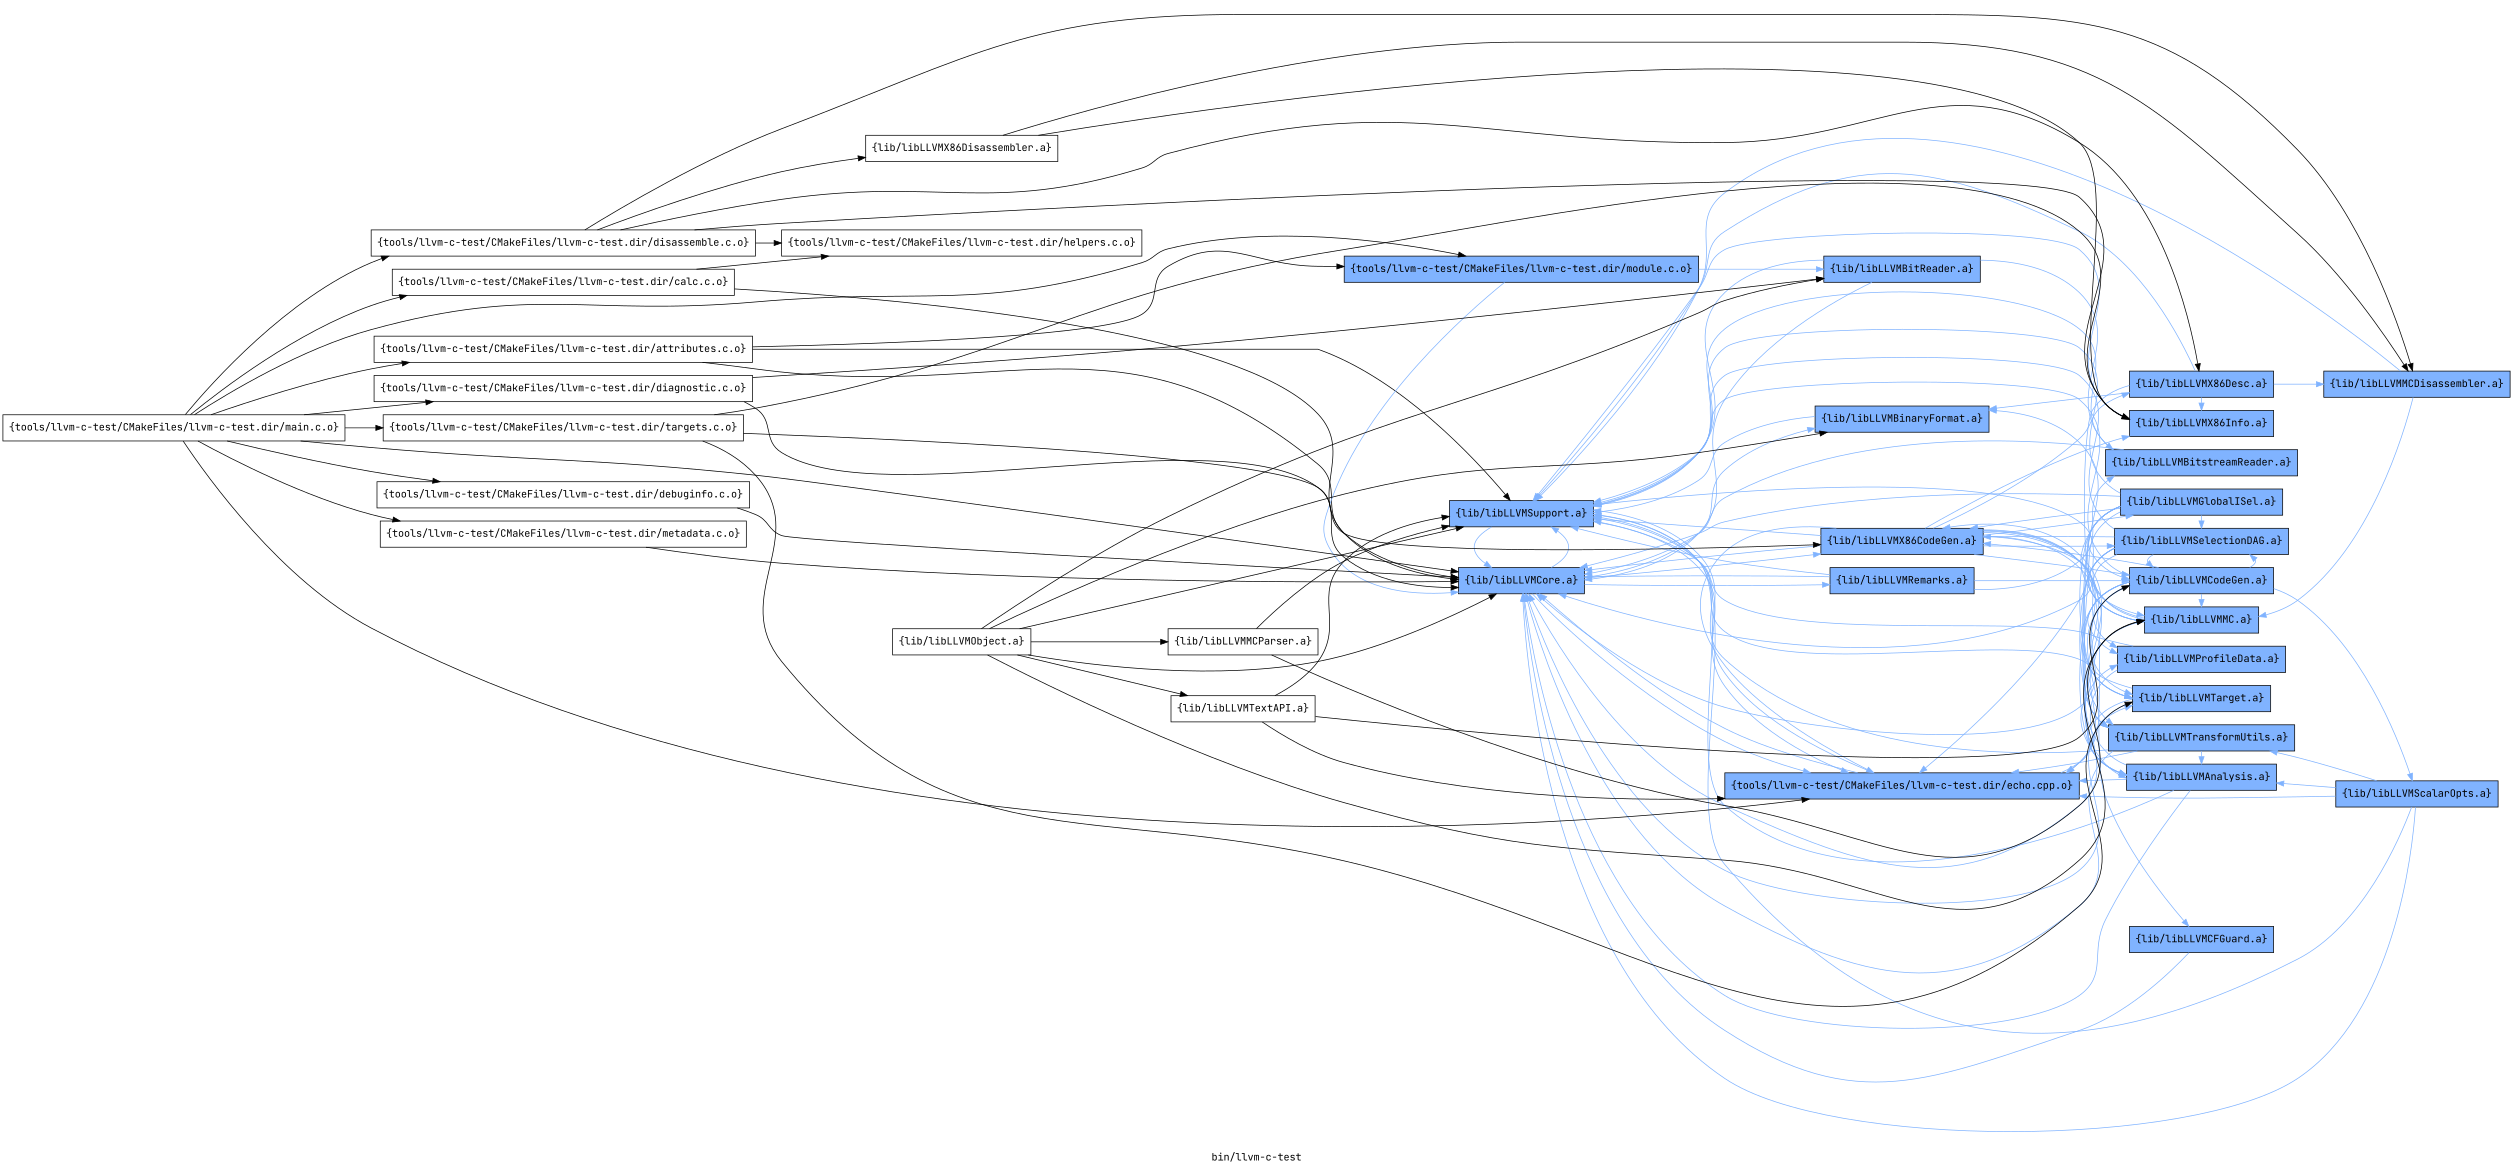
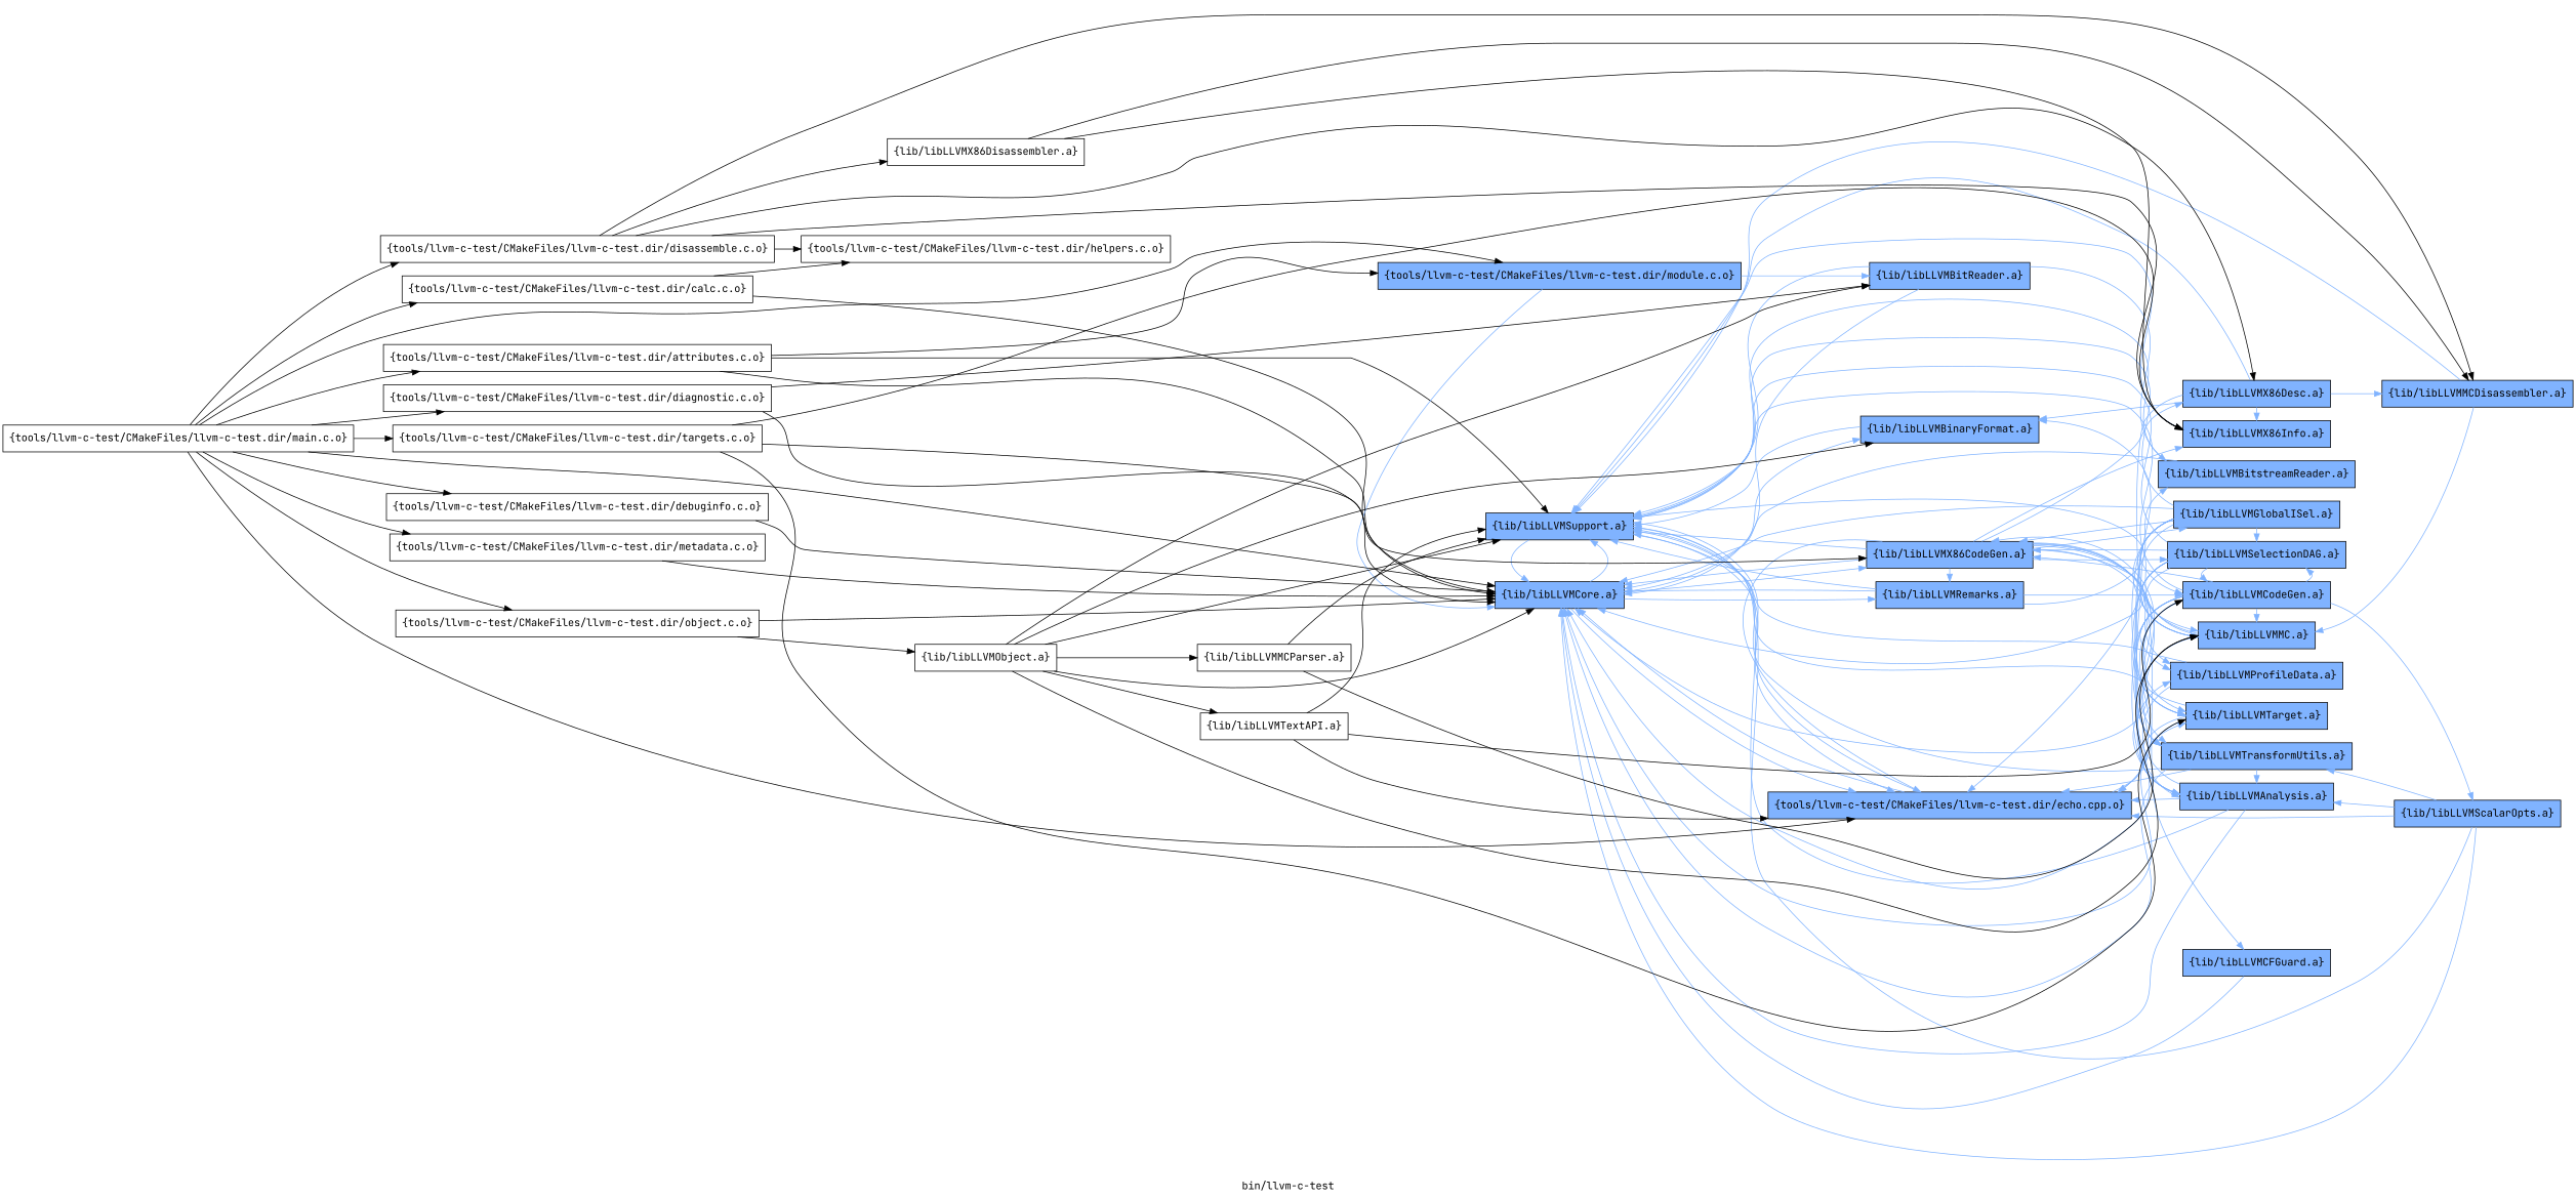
  digraph {
    fontname="JetBrains Mono"
    label="bin/llvm-c-test"
    rankdir=LR
    node [fontname="JetBrains Mono" group=1 shape=box fillcolor="0.600000 0.5 1" style=filled]
    edge [fontname="JetBrains Mono" color="0.600000 0.5 1"]
    n1 [group=0 label="{tools/llvm-c-test/CMakeFiles/llvm-c-test.dir/attributes.c.o}" fillcolor="" style=""]
    n2 [label="{tools/llvm-c-test/CMakeFiles/llvm-c-test.dir/module.c.o}"]
    n3 [label="{lib/libLLVMCore.a}"]
    n4 [label="{lib/libLLVMSupport.a}"]
    n5 [label="{lib/libLLVMBitReader.a}"]
    n6 [label="{lib/libLLVMBinaryFormat.a}"]
    n7 [label="{tools/llvm-c-test/CMakeFiles/llvm-c-test.dir/echo.cpp.o}"]
    n8 [label="{lib/libLLVMRemarks.a}"]
    n9 [label="{lib/libLLVMX86CodeGen.a}"]
    n10 [label="{lib/libLLVMBitstreamReader.a}"]
    n11 [label="{lib/libLLVMTarget.a}"]
    n12 [label="{lib/libLLVMCodeGen.a}"]
    n13 [label="{lib/libLLVMX86Info.a}"]
    n14 [label="{lib/libLLVMGlobalISel.a}"]
    n15 [label="{lib/libLLVMSelectionDAG.a}"]
    n16 [label="{lib/libLLVMAnalysis.a}"]
    n17 [label="{lib/libLLVMCFGuard.a}"]
    n18 [label="{lib/libLLVMMC.a}"]
    n19 [label="{lib/libLLVMX86Desc.a}"]
    n20 [label="{lib/libLLVMProfileData.a}"]
    n21 [label="{lib/libLLVMTransformUtils.a}"]
    n22 [label="{lib/libLLVMScalarOpts.a}"]
    n23 [label="{lib/libLLVMMCDisassembler.a}"]
    n24 [group=0 label="{tools/llvm-c-test/CMakeFiles/llvm-c-test.dir/calc.c.o}" fillcolor="" style=""]
    n25 [group=0 label="{tools/llvm-c-test/CMakeFiles/llvm-c-test.dir/helpers.c.o}" fillcolor="" style=""]
    n26 [group=0 label="{tools/llvm-c-test/CMakeFiles/llvm-c-test.dir/debuginfo.c.o}" fillcolor="" style=""]
    n27 [group=0 label="{tools/llvm-c-test/CMakeFiles/llvm-c-test.dir/diagnostic.c.o}" fillcolor="" style=""]
    n28 [group=0 label="{tools/llvm-c-test/CMakeFiles/llvm-c-test.dir/disassemble.c.o}" fillcolor="" style=""]
    n29 [group=0 label="{lib/libLLVMX86Disassembler.a}" fillcolor="" style=""]
    n30 [group=0 label="{tools/llvm-c-test/CMakeFiles/llvm-c-test.dir/main.c.o}" fillcolor="" style=""]
    n31 [group=0 label="{tools/llvm-c-test/CMakeFiles/llvm-c-test.dir/metadata.c.o}" fillcolor="" style=""]
+   n32 [group=0 label="{tools/llvm-c-test/CMakeFiles/llvm-c-test.dir/object.c.o}" fillcolor="" style=""]
    n33 [group=0 label="{tools/llvm-c-test/CMakeFiles/llvm-c-test.dir/targets.c.o}" fillcolor="" style=""]
    n34 [group=0 label="{lib/libLLVMObject.a}" fillcolor="" style=""]
    n35 [group=0 label="{lib/libLLVMMCParser.a}" fillcolor="" style=""]
    n36 [group=0 label="{lib/libLLVMTextAPI.a}" fillcolor="" style=""]
    subgraph sub_1 {
      rank=same
      n1
    }
    subgraph sub_2 {
      rank=same
      n2
      n3
      n4
    }
    subgraph sub_3 {
      rank=same
      n5
      n6
      n7
      n8
      n9
    }
    subgraph sub_4 {
      rank=same
      n10
      n11
      n12
      n13
      n14
      n15
      n16
      n17
      n18
      n19
      n20
      n21
    }
    n1 -> n2 [color=""]
    n1 -> n3 [color=""]
    n1 -> n4 [color=""]
    n2 -> n3
    n2 -> n5
    n3 -> n4
    n3 -> n6
    n3 -> n7
    n3 -> n8
    n3 -> n9
    n4 -> n3
    n4 -> n7
    n5 -> n3
    n5 -> n4
    n5 -> n10
    n6 -> n4
    n7 -> n3
    n7 -> n4
    n7 -> n11
    n8 -> n3
    n8 -> n4
    n8 -> n10
    n8 -> n12
    n9 -> n3
    n9 -> n4
    n9 -> n7
    n9 -> n11
-   n9 -> n12
+   n9 -> n8
    n9 -> n13
    n9 -> n14
    n9 -> n15
    n9 -> n16
    n9 -> n17
    n9 -> n18
    n9 -> n19
    n9 -> n20
    n9 -> n21
    n10 -> n3
    n10 -> n4
    n11 -> n3
    n11 -> n4
    n11 -> n16
    n12 -> n3
    n12 -> n4
    n12 -> n7
    n12 -> n9
    n12 -> n11
    n12 -> n15
    n12 -> n16
    n12 -> n18
    n12 -> n20
    n12 -> n21
    n12 -> n22
    n13 -> n4
    n14 -> n3
    n14 -> n4
    n14 -> n7
    n14 -> n9
    n14 -> n11
    n14 -> n12
    n14 -> n15
    n14 -> n16
    n14 -> n18
    n14 -> n21
    n15 -> n3
    n15 -> n4
    n15 -> n9
    n15 -> n11
    n15 -> n12
    n15 -> n16
    n15 -> n18
    n15 -> n21
    n16 -> n3
    n16 -> n4
    n16 -> n7
    n16 -> n9
    n16 -> n20
    n17 -> n3
    n18 -> n4
    n18 -> n6
    n18 -> n7
    n19 -> n4
    n19 -> n6
    n19 -> n13
    n19 -> n18
    n19 -> n23
    n20 -> n3
    n20 -> n4
    n21 -> n3
    n21 -> n4
    n21 -> n7
    n21 -> n16
    n22 -> n3
    n22 -> n4
    n22 -> n7
    n22 -> n16
    n22 -> n21
    n23 -> n4
    n23 -> n18
    n24 -> n3 [color=""]
    n24 -> n25 [color=""]
    n26 -> n3 [color=""]
    n27 -> n3 [color=""]
    n27 -> n5 [color=""]
    n28 -> n13 [color=""]
    n28 -> n19 [color=""]
    n28 -> n23 [color=""]
    n28 -> n25 [color=""]
    n28 -> n29 [color=""]
    n29 -> n13 [color=""]
    n29 -> n23 [color=""]
    n30 -> n1 [color=""]
    n30 -> n2 [color=""]
    n30 -> n3 [color=""]
    n30 -> n7 [color=""]
    n30 -> n24 [color=""]
    n30 -> n26 [color=""]
    n30 -> n27 [color=""]
    n30 -> n28 [color=""]
    n30 -> n31 [color=""]
+   n30 -> n32 [color=""]
    n30 -> n33 [color=""]
    n31 -> n3 [color=""]
+   n32 -> n3 [color=""]
+   n32 -> n34 [color=""]
    n33 -> n9 [color=""]
    n33 -> n11 [color=""]
    n33 -> n13 [color=""]
    n34 -> n3 [color=""]
    n34 -> n4 [color=""]
    n34 -> n5 [color=""]
    n34 -> n6 [color=""]
    n34 -> n18 [color=""]
    n34 -> n35 [color=""]
    n34 -> n36 [color=""]
    n35 -> n4 [color=""]
    n35 -> n18 [color=""]
    n36 -> n4 [color=""]
    n36 -> n7 [color=""]
    n36 -> n12 [color=""]
  }
